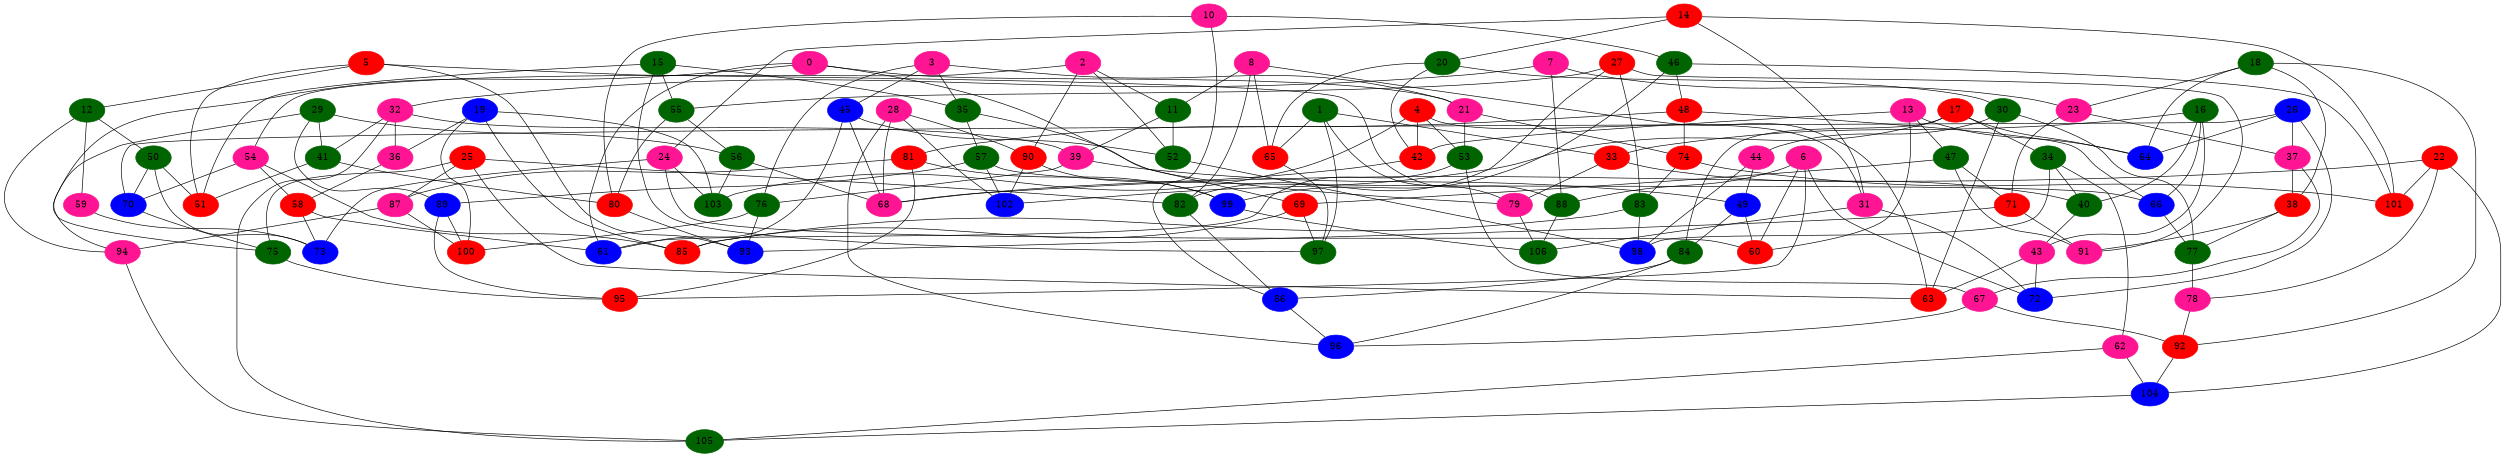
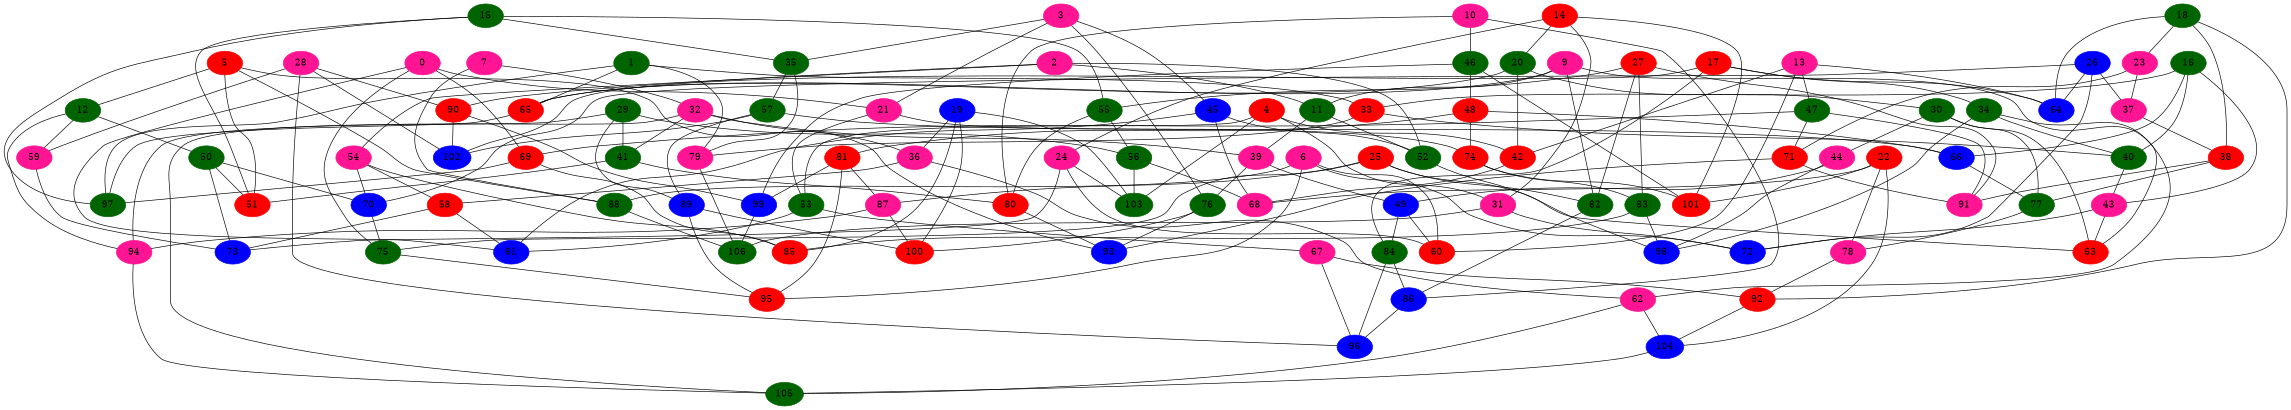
  graph {
    node [color=darkgreen style=filled]
    33 [color=red]
    1
    65 [color=red]
    79 [color=deeppink]
    97
    40
    106
    2 [color=deeppink]
    11
    52
    54 [color=deeppink]
    90 [color=red]
    39 [color=deeppink]
    98 [color=blue]
    85 [color=red]
    70 [color=blue]
    58 [color=red]
    102 [color=blue]
    99 [color=blue]
    3 [color=deeppink]
    21 [color=deeppink]
    35
    45 [color=blue]
    76
    53
    74 [color=red]
    57
    61 [color=blue]
    68 [color=deeppink]
    93 [color=blue]
    100 [color=red]
    4 [color=red]
    31 [color=deeppink]
    42 [color=red]
    103
    72 [color=blue]
    67 [color=deeppink]
    5 [color=red]
    12
    51 [color=red]
    88
    50
    59 [color=deeppink]
    94 [color=deeppink]
    6 [color=deeppink]
    60 [color=red]
    95 [color=red]
    7 [color=deeppink]
    23 [color=deeppink]
    32 [color=deeppink]
    37 [color=deeppink]
    71 [color=red]
    36 [color=deeppink]
    41
    105
    49 [color=blue]
-   8 [color=deeppink]
+   8 [color=deeppink label=9]
    63 [color=red]
    82
    86 [color=blue]
    n61 [color=deeppink label=0]
    69 [color=red]
    75
    10 [color=deeppink]
    46
    80 [color=red]
    101 [color=red]
    48 [color=red]
    78 [color=deeppink]
    92 [color=red]
    96 [color=blue]
    73 [color=blue]
    13 [color=deeppink]
    47
    64 [color=blue]
    91 [color=deeppink]
    14 [color=red]
    20
    24 [color=deeppink]
    30
    15
    55
    56
    16
    43 [color=deeppink]
    66 [color=blue]
    77
    17 [color=red]
    34
    84
    62 [color=deeppink]
    18
    38 [color=red]
    104 [color=blue]
    19 [color=blue]
    44 [color=deeppink]
    83
    22 [color=red]
    25 [color=red]
    87 [color=deeppink]
    26 [color=blue]
    27 [color=red]
    28 [color=deeppink]
    29
    89 [color=blue]
    81 [color=red]
    33 -- 79
    33 -- 40
    1 -- 33
    1 -- 65
    1 -- 79
    1 -- 97
    65 -- 97
    79 -- 106
    40 -- 43
    2 -- 11
    2 -- 52
    2 -- 54
    2 -- 90
    11 -- 52
    11 -- 39
    52 -- 98
    54 -- 85
    54 -- 70
    54 -- 58
    90 -- 102
    90 -- 99
    39 -- 76
    39 -- 49
    70 -- 75
    58 -- 61
    58 -- 73
    99 -- 106
    3 -- 21
    3 -- 35
    3 -- 45
    3 -- 76
    21 -- 53
    21 -- 74
    35 -- 79
    35 -- 57
    45 -- 52
    45 -- 61
    45 -- 68
    76 -- 93
    76 -- 100
    53 -- 61
    53 -- 67
    74 -- 101
    74 -- 83
    57 -- 102
    57 -- 66
    57 -- 89
    4 -- 53
    4 -- 31
    4 -- 42
    4 -- 103
    31 -- 106
    31 -- 72
    42 -- 68
    67 -- 92
    67 -- 96
    5 -- 93
    5 -- 12
    5 -- 51
    5 -- 88
    12 -- 50
    12 -- 59
    12 -- 94
    88 -- 106
    50 -- 70
    50 -- 51
    50 -- 73
    59 -- 73
    94 -- 105
    6 -- 72
    6 -- 88
    6 -- 60
    6 -- 95
    7 -- 88
-   7 -- 23
    7 -- 32
    23 -- 37
    23 -- 71
    32 -- 39
    32 -- 36
    32 -- 41
    32 -- 105
-   37 -- 67
    37 -- 38
    71 -- 93
    71 -- 91
    36 -- 58
+   36 -- 62
    41 -- 51
    41 -- 80
    49 -- 60
    49 -- 84
    8 -- 65
    8 -- 11
    8 -- 63
    8 -- 82
    82 -- 86
    86 -- 96
    n61 -- 21
    n61 -- 61
    n61 -- 69
    n61 -- 75
    69 -- 97
    69 -- 85
    75 -- 95
    10 -- 86
    10 -- 46
    10 -- 80
    46 -- 99
    46 -- 101
    46 -- 48
    80 -- 93
    48 -- 74
    48 -- 66
    48 -- 81
    78 -- 92
    92 -- 104
    13 -- 42
    13 -- 60
    13 -- 47
    13 -- 64
    47 -- 71
    47 -- 69
    47 -- 91
    14 -- 31
    14 -- 101
    14 -- 20
    14 -- 24
    20 -- 65
    20 -- 42
    20 -- 30
    24 -- 103
    24 -- 60
    24 -- 73
    30 -- 63
    30 -- 77
    30 -- 44
    15 -- 97
    15 -- 35
    15 -- 51
    15 -- 55
    55 -- 80
    55 -- 56
    56 -- 68
    56 -- 103
    16 -- 33
    16 -- 40
    16 -- 43
    16 -- 66
    43 -- 72
    43 -- 63
    66 -- 77
    77 -- 78
    17 -- 102
    17 -- 64
    17 -- 34
    17 -- 84
    34 -- 40
    34 -- 98
    34 -- 62
    84 -- 86
    84 -- 96
    62 -- 105
    62 -- 104
    18 -- 23
    18 -- 92
    18 -- 64
    18 -- 38
    38 -- 91
    38 -- 77
    104 -- 105
    19 -- 85
    19 -- 100
    19 -- 103
    19 -- 36
    44 -- 98
    44 -- 49
    83 -- 98
    83 -- 85
    22 -- 68
    22 -- 101
    22 -- 78
    22 -- 104
    25 -- 63
    25 -- 82
    25 -- 75
    25 -- 87
    87 -- 100
    87 -- 94
    26 -- 70
    26 -- 72
    26 -- 37
    26 -- 64
    27 -- 82
    27 -- 91
    27 -- 55
    27 -- 83
    28 -- 90
    28 -- 102
-   28 -- 68
+   28 -- 59
    28 -- 96
    29 -- 94
    29 -- 41
    29 -- 56
    29 -- 89
    89 -- 100
    89 -- 95
    81 -- 99
    81 -- 95
    81 -- 87
  }
